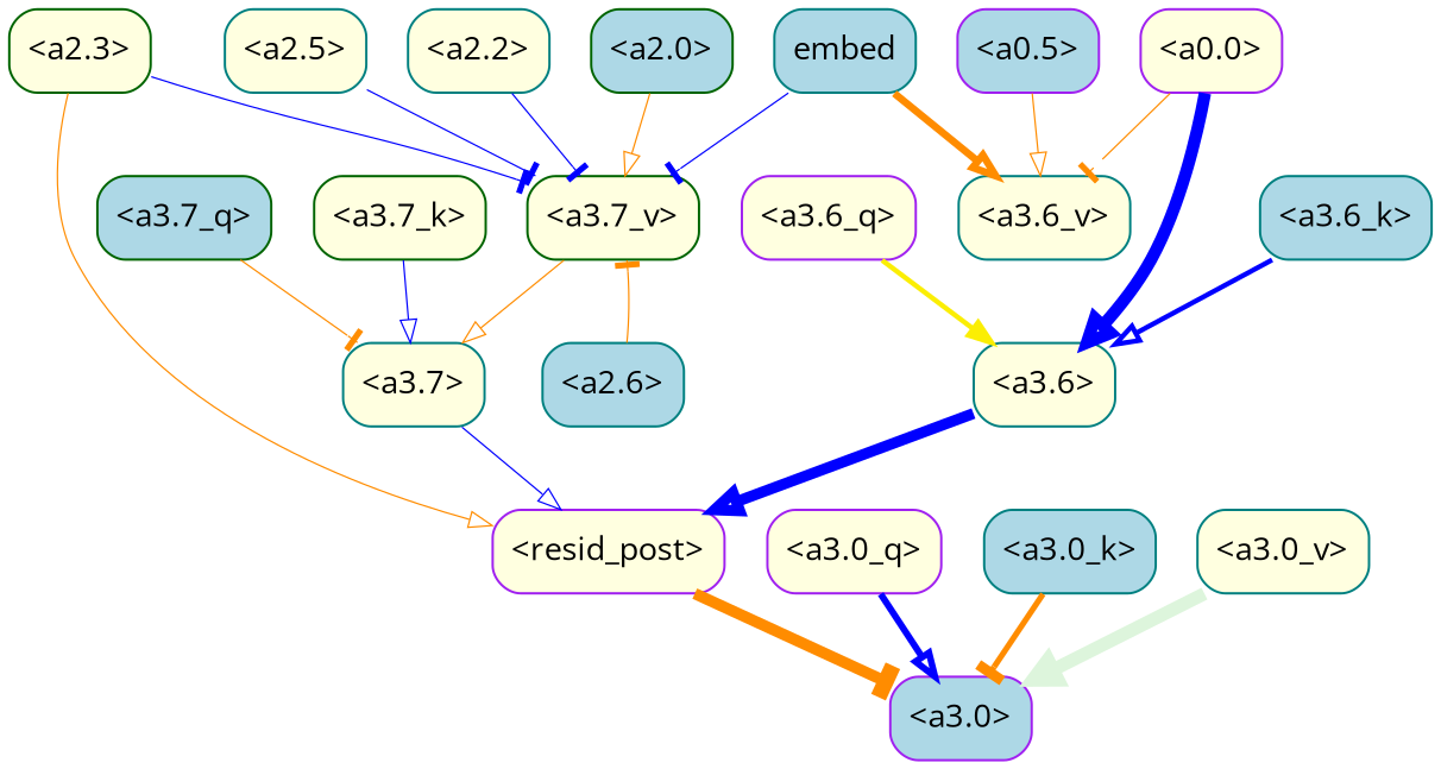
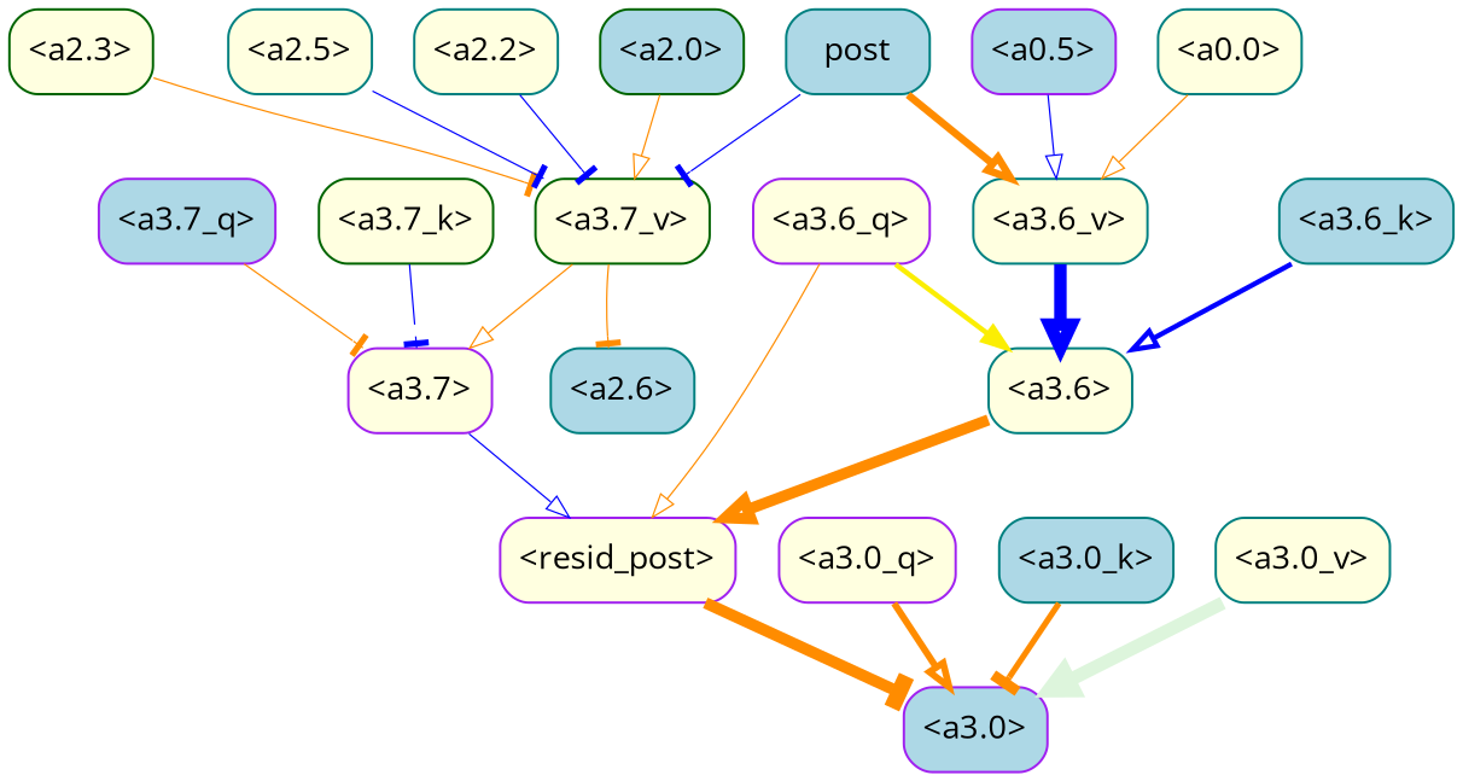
  strict digraph {
    fontname="Open Sans"
    splines=true
    node [color=teal fillcolor=lightyellow fontname="Open Sans" shape=box style="filled, rounded"]
    edge [arrowhead=onormal color=blue fontname="Open Sans" penwidth=0.6]
-   "<a3.7>"
+   "<a3.7>" [color=purple]
    "<resid_post>" [color=purple]
    "<a3.0>" [color=purple fillcolor=lightblue]
    "<a3.6>"
    "<a2.3>" [color=darkgreen]
    "<a3.7_v>" [color=darkgreen]
-   "<a3.7_q>" [color=darkgreen fillcolor=lightblue]
+   "<a3.7_q>" [color=purple fillcolor=lightblue]
    "<a3.6_q>" [color=purple]
    "<a3.0_q>" [color=purple]
    "<a3.7_k>" [color=darkgreen]
    "<a3.6_k>" [fillcolor=lightblue]
    "<a3.0_k>" [fillcolor=lightblue]
    "<a3.6_v>"
    "<a3.0_v>"
    "<a2.6>" [fillcolor=lightblue]
    "<a2.5>"
    "<a2.2>"
    "<a2.0>" [color=darkgreen fillcolor=lightblue]
-   embed [fillcolor=lightblue]
+   embed [fillcolor=lightblue label=post]
    "<a0.5>" [color=purple fillcolor=lightblue]
-   "<a0.0>" [color=purple]
+   "<a0.0>"
    "<a3.7>" -> "<resid_post>"
    "<resid_post>" -> "<a3.0>" [arrowhead=tee color=darkorange penwidth=4.904066681861877]
-   "<a3.6>" -> "<resid_post>" [penwidth=4.751592040061951]
-   "<a2.3>" -> "<resid_post>" [color=darkorange]
-   "<a2.3>" -> "<a3.7_v>" [arrowhead=tee]
+   "<a3.6>" -> "<resid_post>" [color=darkorange penwidth=4.751592040061951]
+   "<a3.6_q>" -> "<resid_post>" [color=darkorange]
+   "<a2.3>" -> "<a3.7_v>" [arrowhead=tee color=darkorange]
    "<a3.7_v>" -> "<a3.7>" [color=darkorange]
    "<a3.7_q>" -> "<a3.7>" [arrowhead=tee color=darkorange]
    "<a3.6_q>" -> "<a3.6>" [color="#fbee03" penwidth=2.160832464694977 arrowhead=""]
-   "<a3.0_q>" -> "<a3.0>" [penwidth=2.870753765106201]
-   "<a3.7_k>" -> "<a3.7>"
+   "<a3.0_q>" -> "<a3.0>" [color=darkorange penwidth=2.870753765106201]
+   "<a3.7_k>" -> "<a3.7>" [arrowhead=tee]
    "<a3.6_k>" -> "<a3.6>" [penwidth=2.13908451795578]
    "<a3.0_k>" -> "<a3.0>" [arrowhead=tee color=darkorange penwidth=2.520303964614868]
-   "<a0.0>" -> "<a3.6>" [penwidth=5.297133803367615]
+   "<a3.6_v>" -> "<a3.6>" [penwidth=5.297133803367615]
    "<a3.0_v>" -> "<a3.0>" [color="#ddf5dc" penwidth=5.680712580680847 arrowhead=""]
-   "<a2.6>" -> "<a3.7_v>" [arrowhead=tee color=darkorange]
+   "<a3.7_v>" -> "<a2.6>" [arrowhead=tee color=darkorange]
    "<a2.5>" -> "<a3.7_v>" [arrowhead=tee]
    "<a2.2>" -> "<a3.7_v>" [arrowhead=tee]
    "<a2.0>" -> "<a3.7_v>" [color=darkorange]
    embed -> "<a3.7_v>" [arrowhead=tee]
    embed -> "<a3.6_v>" [color=darkorange penwidth=3.1840110421180725]
-   "<a0.5>" -> "<a3.6_v>" [color=darkorange]
-   "<a0.0>" -> "<a3.6_v>" [arrowhead=tee color=darkorange]
+   "<a0.5>" -> "<a3.6_v>"
+   "<a0.0>" -> "<a3.6_v>" [color=darkorange]
  }
